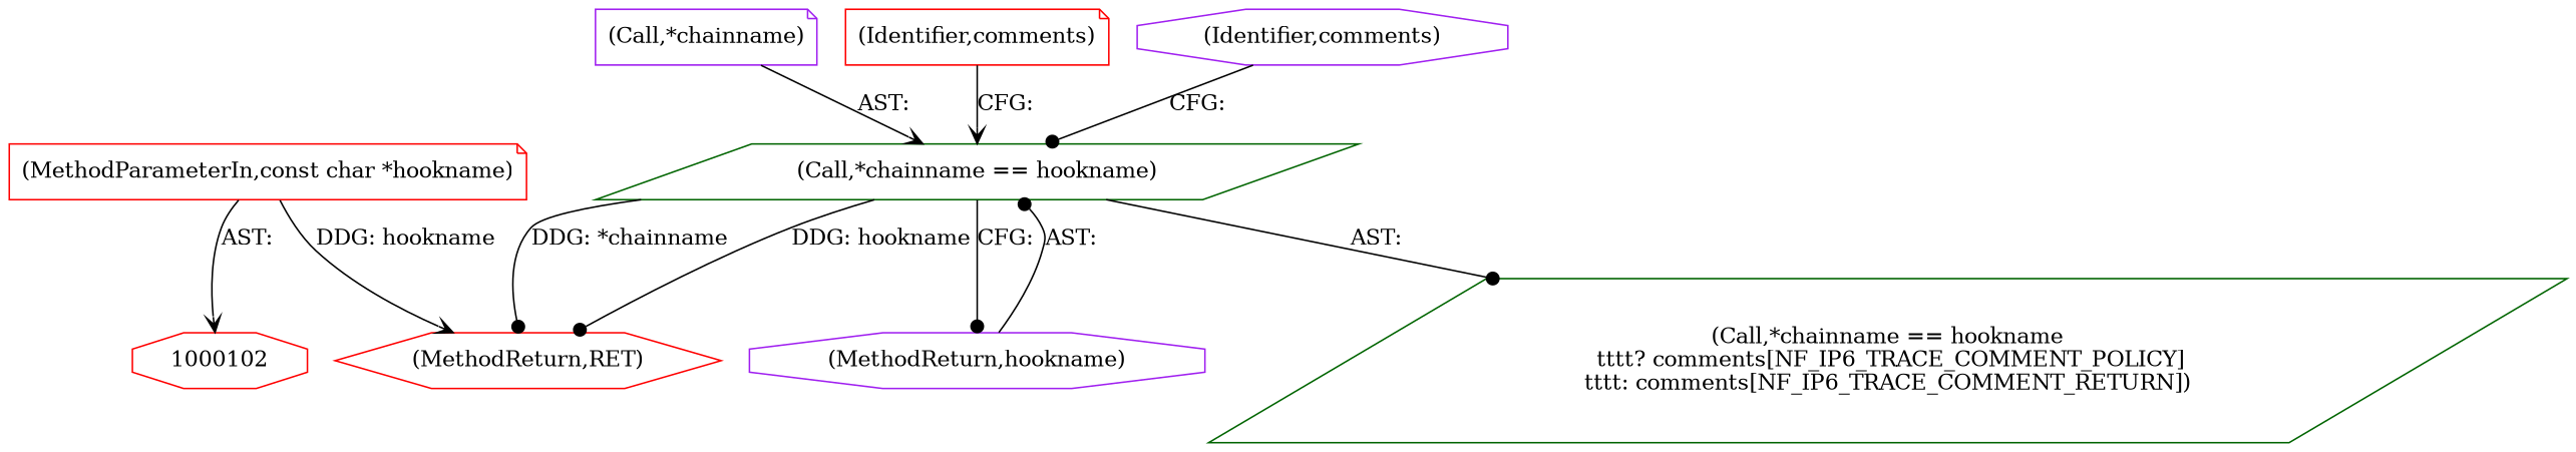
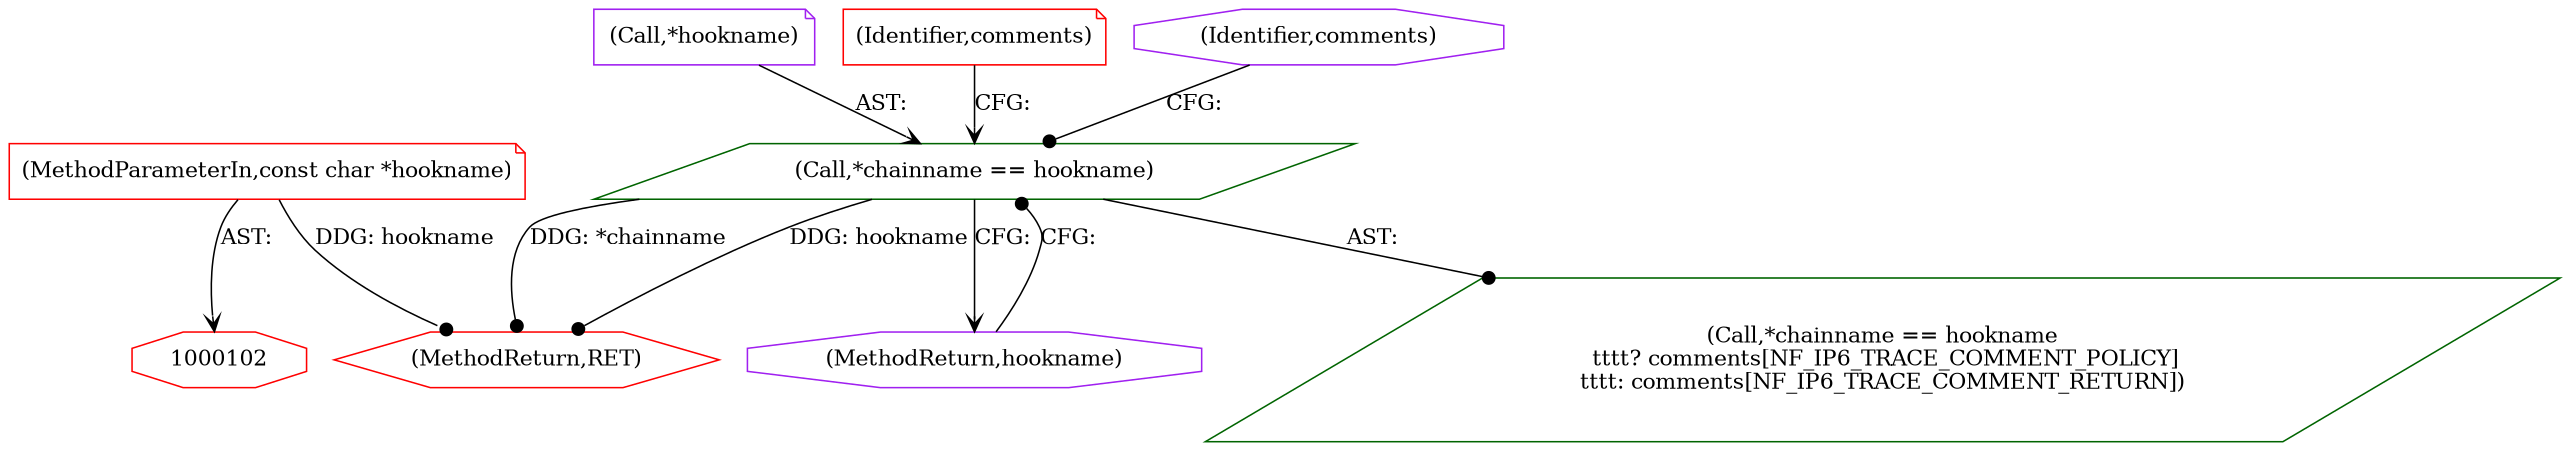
  digraph {
    node [color=red shape=octagon]
    edge [arrowhead=dot]
    n1 [color=darkgreen label="(Call,*chainname == hookname)" shape=parallelogram]
    n2 [color=purple label="(MethodReturn,hookname)"]
    n3 [label="(MethodReturn,RET)" shape=hexagon]
    n4 [color=darkgreen label="(Call,*chainname == hookname\n \t\t\t\t? comments[NF_IP6_TRACE_COMMENT_POLICY]\n\t\t\t\t: comments[NF_IP6_TRACE_COMMENT_RETURN])" shape=parallelogram]
    n5 [label="(MethodParameterIn,const char *hookname)" shape=note]
    1000102
-   n7 [color=purple label="(Call,*chainname)" shape=note]
+   n7 [color=purple label="(Call,*hookname)" shape=note]
    n8 [label="(Identifier,comments)" shape=note]
    n9 [color=purple label="(Identifier,comments)"]
-   n1 -> n2 [label="CFG: "]
+   n1 -> n2 [arrowhead=vee label="CFG: "]
    n1 -> n3 [label="DDG: *chainname"]
    n1 -> n3 [label="DDG: hookname"]
    n1 -> n4 [label="AST: "]
-   n2 -> n1 [label="AST: "]
-   n5 -> n3 [arrowhead=vee label="DDG: hookname"]
+   n2 -> n1 [label="CFG: "]
+   n5 -> n3 [label="DDG: hookname"]
    n5 -> 1000102 [arrowhead=vee label="AST: "]
    n7 -> n1 [arrowhead=vee label="AST: "]
    n8 -> n1 [arrowhead=vee label="CFG: "]
    n9 -> n1 [label="CFG: "]
  }
